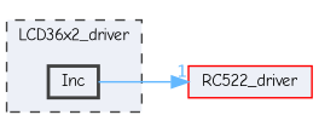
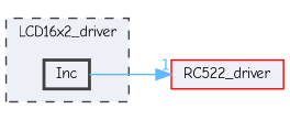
  digraph {
    compound=true
    rankdir=LR
    fontname="Comic Neue"
    node [fillcolor="#edf0f7" fontname="Comic Neue" fontsize=10 shape=box]
    n1 [color=grey25 height=0.2 label=Inc style="filled,bold" width=0.4]
    n2 [color=red height=0.2 label=RC522_driver style=filled width=0.4]
    subgraph cluster_1 {
      bgcolor="#edf0f7"
      fontsize=10
-     label=LCD36x2_driver
+     label=LCD16x2_driver
      pencolor=grey25
      style="filled,dashed"
      n1
    }
    n1 -> n2 [color=steelblue1 fontcolor=steelblue1 fontname="Comic Neue" fontsize=10 headlabel=1 labeldistance=1.5 labelfontname=Helvetica labelfontsize=10]
  }
